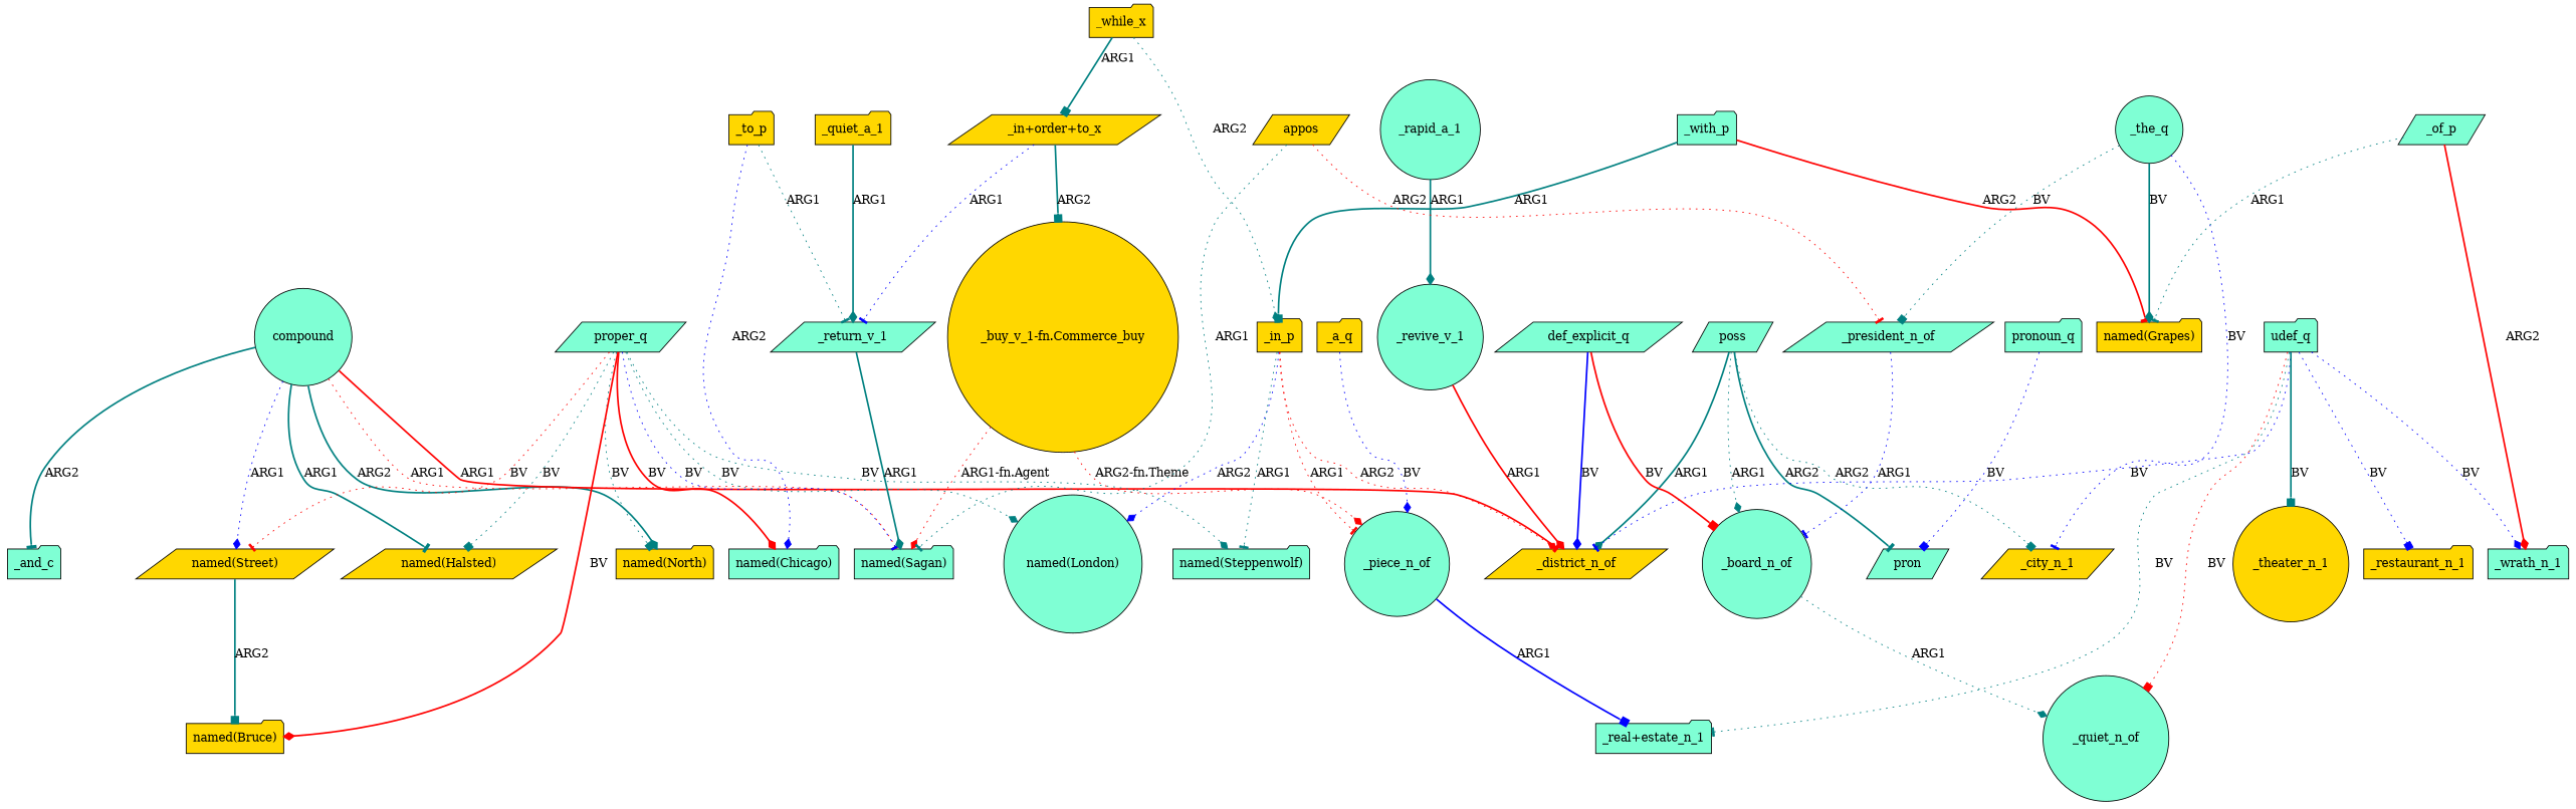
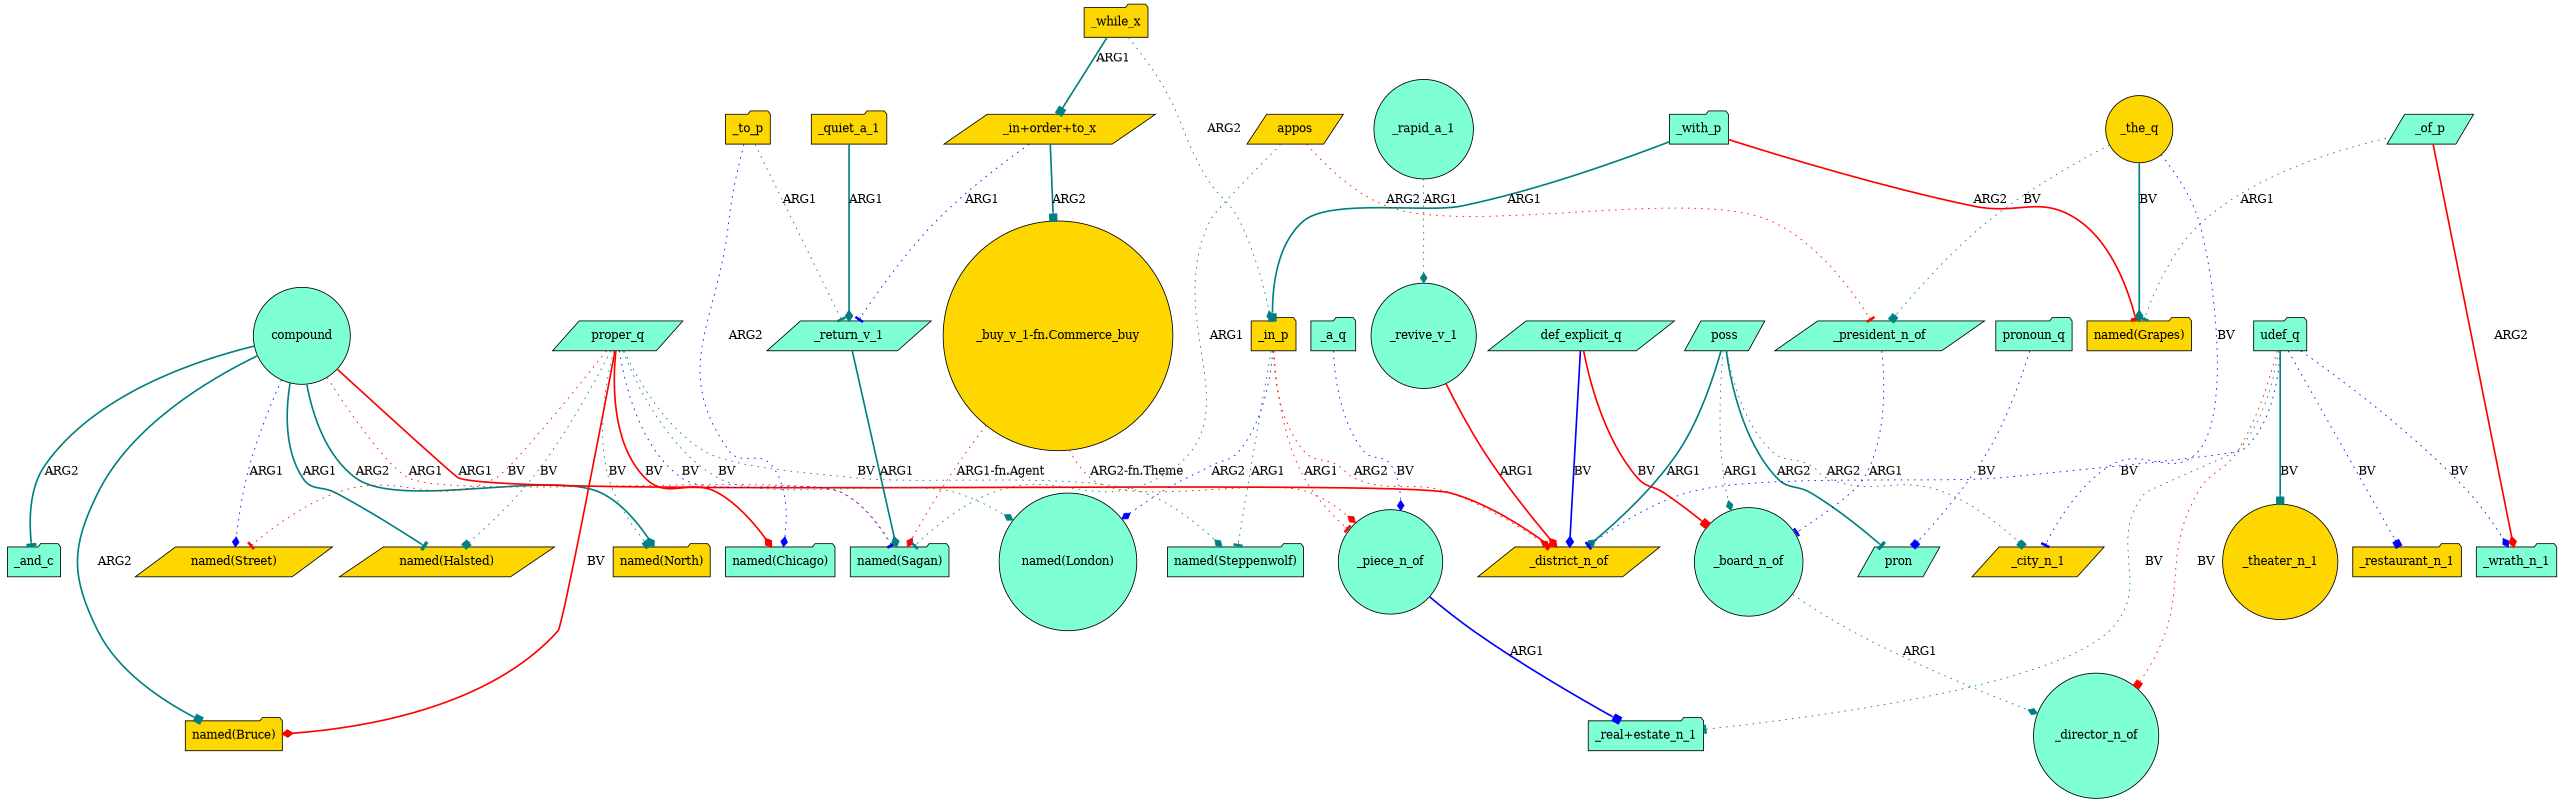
  digraph {
    node [fillcolor=aquamarine shape=folder style=filled]
    edge [arrowhead=diamond color=teal style=dotted]
    compound [shape=circle]
    "named(North)" [fillcolor=gold]
    "named(Bruce)" [fillcolor=gold]
    "named(Street)" [fillcolor=gold shape=parallelogram]
    "named(Halsted)" [fillcolor=gold shape=parallelogram]
    "named(Sagan)"
    _district_n_of [fillcolor=gold shape=parallelogram]
    _and_c
    proper_q [shape=parallelogram]
    "named(Chicago)"
    "named(London)" [shape=circle]
    "named(Steppenwolf)"
    _while_x [fillcolor=gold]
    _in_p [fillcolor=gold]
    "_in+order+to_x" [fillcolor=gold shape=parallelogram]
    _piece_n_of [shape=circle]
    _return_v_1 [shape=parallelogram]
    "_buy_v_1-fn.Commerce_buy" [fillcolor=gold shape=circle]
    "_real+estate_n_1"
    _with_p
    "named(Grapes)" [fillcolor=gold]
    _to_p [fillcolor=gold]
    poss [shape=parallelogram]
    pron [shape=parallelogram]
    _board_n_of [shape=circle]
    _city_n_1 [fillcolor=gold shape=parallelogram]
-   _director_n_of [shape=circle label=_quiet_n_of]
+   _director_n_of [shape=circle]
    udef_q
    _theater_n_1 [fillcolor=gold shape=circle]
    _wrath_n_1
    _restaurant_n_1 [fillcolor=gold]
    def_explicit_q [shape=parallelogram]
    _rapid_a_1 [shape=circle]
    _revive_v_1 [shape=circle]
    _quiet_a_1 [fillcolor=gold]
    appos [fillcolor=gold shape=parallelogram]
    _president_n_of [shape=parallelogram]
    pronoun_q
-   _the_q [shape=circle]
+   _the_q [fillcolor=gold shape=circle]
    _of_p [shape=parallelogram]
-   _a_q [fillcolor=gold]
+   _a_q
    compound -> "named(North)" [label=ARG2 style=bold]
-   "named(Street)" -> "named(Bruce)" [arrowhead=box label=ARG2 style=bold]
+   compound -> "named(Bruce)" [arrowhead=box label=ARG2 style=bold]
    compound -> "named(Street)" [color=blue label=ARG1]
    compound -> "named(Halsted)" [arrowhead=tee label=ARG1 style=bold]
    compound -> "named(Sagan)" [arrowhead=tee color=red label=ARG1]
    compound -> _district_n_of [arrowhead=tee color=red label=ARG1 style=bold]
    compound -> _and_c [arrowhead=tee label=ARG2 style=bold]
    proper_q -> "named(North)" [arrowhead=box label=BV]
    proper_q -> "named(Bruce)" [color=red label=BV style=bold]
    proper_q -> "named(Street)" [arrowhead=tee color=red label=BV]
    proper_q -> "named(Halsted)" [arrowhead=box label=BV]
    proper_q -> "named(Sagan)" [arrowhead=tee color=blue label=BV]
    proper_q -> "named(Chicago)" [color=red label=BV style=bold]
    proper_q -> "named(London)" [label=BV]
    proper_q -> "named(Steppenwolf)" [label=BV]
    _while_x -> _in_p [label=ARG2]
    _while_x -> "_in+order+to_x" [arrowhead=box label=ARG1 style=bold]
    _in_p -> _district_n_of [color=red label=ARG2]
    _in_p -> "named(London)" [color=blue label=ARG2]
    _in_p -> "named(Steppenwolf)" [arrowhead=tee label=ARG1]
    _in_p -> _piece_n_of [arrowhead=tee color=red label=ARG1]
    "_in+order+to_x" -> _return_v_1 [arrowhead=tee color=blue label=ARG1]
    "_in+order+to_x" -> "_buy_v_1-fn.Commerce_buy" [arrowhead=box label=ARG2 style=bold]
    _piece_n_of -> "_real+estate_n_1" [arrowhead=box color=blue label=ARG1 style=bold]
    _return_v_1 -> "named(Sagan)" [label=ARG1 style=bold]
    "_buy_v_1-fn.Commerce_buy" -> "named(Sagan)" [color=red label="ARG1-fn.Agent"]
    "_buy_v_1-fn.Commerce_buy" -> _piece_n_of [color=red label="ARG2-fn.Theme"]
    _with_p -> _in_p [arrowhead=box label=ARG1 style=bold]
    _with_p -> "named(Grapes)" [arrowhead=tee color=red label=ARG2 style=bold]
    _to_p -> "named(Chicago)" [color=blue label=ARG2]
    _to_p -> _return_v_1 [arrowhead=tee label=ARG1]
    poss -> _district_n_of [label=ARG1 style=bold]
    poss -> pron [arrowhead=tee label=ARG2 style=bold]
    poss -> _board_n_of [label=ARG1]
    poss -> _city_n_1 [arrowhead=box label=ARG2]
    _board_n_of -> _director_n_of [label=ARG1]
    udef_q -> _district_n_of [arrowhead=tee color=blue label=BV]
    udef_q -> "_real+estate_n_1" [arrowhead=tee label=BV]
    udef_q -> _director_n_of [arrowhead=box color=red label=BV]
    udef_q -> _theater_n_1 [arrowhead=box label=BV style=bold]
    udef_q -> _wrath_n_1 [color=blue label=BV]
    udef_q -> _restaurant_n_1 [arrowhead=box color=blue label=BV]
    def_explicit_q -> _district_n_of [color=blue label=BV style=bold]
    def_explicit_q -> _board_n_of [arrowhead=box color=red label=BV style=bold]
-   _rapid_a_1 -> _revive_v_1 [label=ARG1 style=bold]
+   _rapid_a_1 -> _revive_v_1 [label=ARG1]
    _revive_v_1 -> _district_n_of [color=red label=ARG1 style=bold]
    _quiet_a_1 -> _return_v_1 [label=ARG1 style=bold]
    appos -> "named(Sagan)" [arrowhead=tee label=ARG1]
    appos -> _president_n_of [arrowhead=tee color=red label=ARG2]
    _president_n_of -> _board_n_of [arrowhead=tee color=blue label=ARG1]
    pronoun_q -> pron [arrowhead=box color=blue label=BV]
    _the_q -> "named(Grapes)" [label=BV style=bold]
    _the_q -> _city_n_1 [arrowhead=tee color=blue label=BV]
    _the_q -> _president_n_of [arrowhead=box label=BV]
    _of_p -> "named(Grapes)" [arrowhead=tee label=ARG1]
    _of_p -> _wrath_n_1 [color=red label=ARG2 style=bold]
    _a_q -> _piece_n_of [color=blue label=BV]
  }
